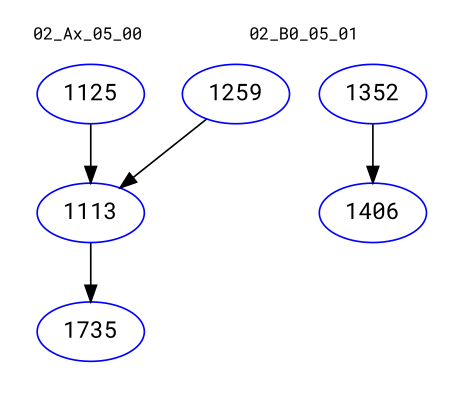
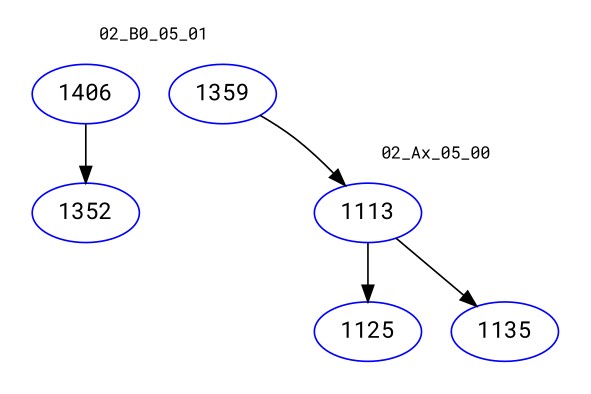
  digraph {
    fontname="Roboto Mono"
    node [color=blue fontname="Roboto Mono"]
    edge [color=black fontname="Roboto Mono"]
    n1 [label=1125]
    n2 [label=1113]
-   n3 [label=1735]
-   n4 [label=1259]
+   n3 [label=1135]
+   n4 [label=1359]
    n5 [label=1352]
    n6 [label=1406]
    subgraph cluster_1 {
      color=white
      fontsize=10
      label="02_Ax_05_00"
      n1
      n2
      n3
    }
    subgraph cluster_2 {
      color=white
      fontsize=10
      label="02_B0_05_01"
      n4
      n5
      n6
    }
-   n1 -> n2
+   n2 -> n1
    n2 -> n3
    n4 -> n2
-   n5 -> n6
+   n6 -> n5
  }
